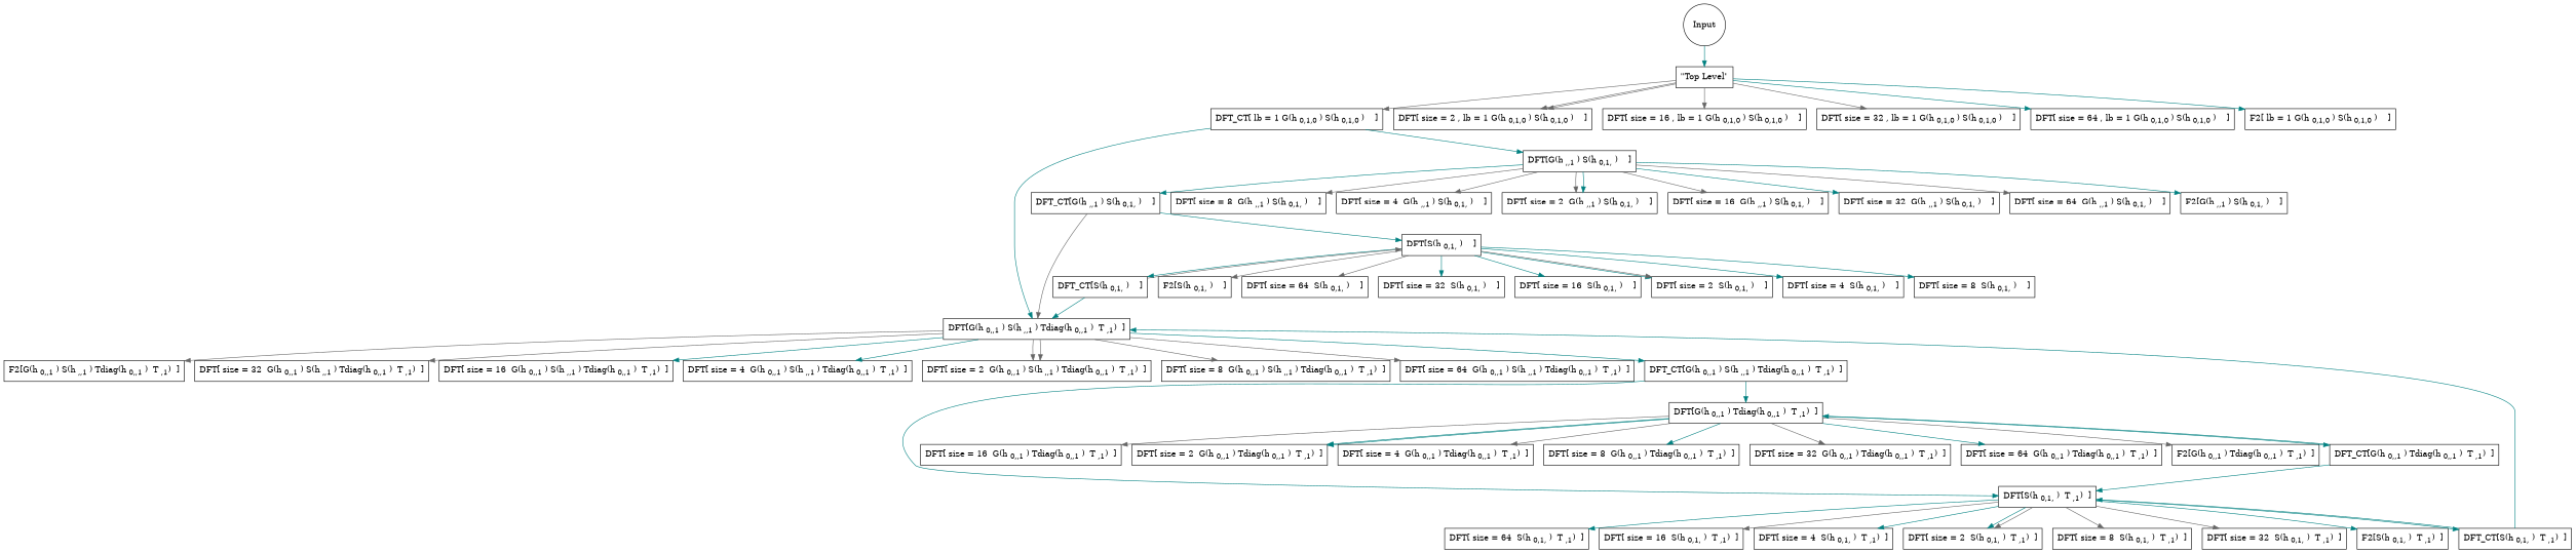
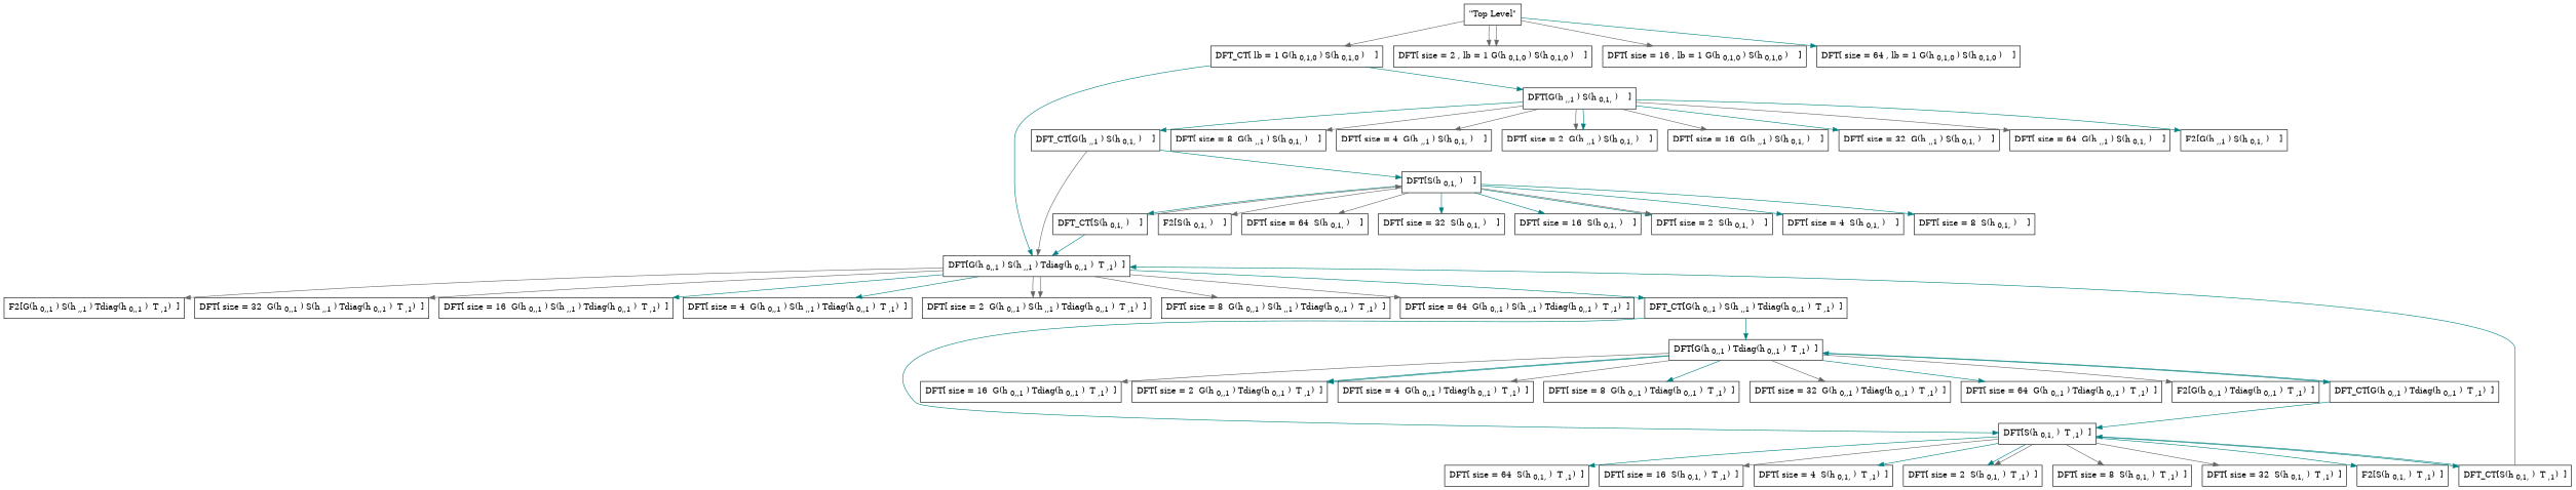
  digraph {
    node [shape=box]
    edge [color=teal]
-   n1 [label=<Input> shape=circle]
    n2 [label=<"Top Level"> shape=polygon]
    n3 [label=<DFT_CT[ lb = 1 G(h<SUB> 0,1,0 </SUB>) S(h<SUB> 0,1,0 </SUB>)    ]>]
    n4 [label=<DFT[ size = 2 , lb = 1 G(h<SUB> 0,1,0 </SUB>) S(h<SUB> 0,1,0 </SUB>)    ]>]
    n5 [label=<DFT[ size = 16 , lb = 1 G(h<SUB> 0,1,0 </SUB>) S(h<SUB> 0,1,0 </SUB>)    ]>]
-   n6 [label=<DFT[ size = 32 , lb = 1 G(h<SUB> 0,1,0 </SUB>) S(h<SUB> 0,1,0 </SUB>)    ]>]
    n7 [label=<DFT[ size = 64 , lb = 1 G(h<SUB> 0,1,0 </SUB>) S(h<SUB> 0,1,0 </SUB>)    ]>]
-   n8 [label=<F2[ lb = 1 G(h<SUB> 0,1,0 </SUB>) S(h<SUB> 0,1,0 </SUB>)    ]>]
    n9 [label=<DFT[G(h<SUB> 0,,1 </SUB>) S(h<SUB> ,,1 </SUB>) Tdiag(h<SUB> 0,,1 </SUB>)  T<SUP> </SUP><SUB>,1</SUB>)  ]>]
    n10 [label=<DFT[G(h<SUB> ,,1 </SUB>) S(h<SUB> 0,1, </SUB>)    ]>]
    n11 [label=<F2[G(h<SUB> 0,,1 </SUB>) S(h<SUB> ,,1 </SUB>) Tdiag(h<SUB> 0,,1 </SUB>)  T<SUP> </SUP><SUB>,1</SUB>)  ]>]
    n12 [label=<DFT[ size = 32  G(h<SUB> 0,,1 </SUB>) S(h<SUB> ,,1 </SUB>) Tdiag(h<SUB> 0,,1 </SUB>)  T<SUP> </SUP><SUB>,1</SUB>)  ]>]
    n13 [label=<DFT[ size = 16  G(h<SUB> 0,,1 </SUB>) S(h<SUB> ,,1 </SUB>) Tdiag(h<SUB> 0,,1 </SUB>)  T<SUP> </SUP><SUB>,1</SUB>)  ]>]
    n14 [label=<DFT[ size = 4  G(h<SUB> 0,,1 </SUB>) S(h<SUB> ,,1 </SUB>) Tdiag(h<SUB> 0,,1 </SUB>)  T<SUP> </SUP><SUB>,1</SUB>)  ]>]
    n15 [label=<DFT[ size = 2  G(h<SUB> 0,,1 </SUB>) S(h<SUB> ,,1 </SUB>) Tdiag(h<SUB> 0,,1 </SUB>)  T<SUP> </SUP><SUB>,1</SUB>)  ]>]
    n16 [label=<DFT[ size = 8  G(h<SUB> 0,,1 </SUB>) S(h<SUB> ,,1 </SUB>) Tdiag(h<SUB> 0,,1 </SUB>)  T<SUP> </SUP><SUB>,1</SUB>)  ]>]
    n17 [label=<DFT[ size = 64  G(h<SUB> 0,,1 </SUB>) S(h<SUB> ,,1 </SUB>) Tdiag(h<SUB> 0,,1 </SUB>)  T<SUP> </SUP><SUB>,1</SUB>)  ]>]
    n18 [label=<DFT_CT[G(h<SUB> 0,,1 </SUB>) S(h<SUB> ,,1 </SUB>) Tdiag(h<SUB> 0,,1 </SUB>)  T<SUP> </SUP><SUB>,1</SUB>)  ]>]
    n19 [label=<DFT_CT[G(h<SUB> ,,1 </SUB>) S(h<SUB> 0,1, </SUB>)    ]>]
    n20 [label=<DFT[ size = 8  G(h<SUB> ,,1 </SUB>) S(h<SUB> 0,1, </SUB>)    ]>]
    n21 [label=<DFT[ size = 4  G(h<SUB> ,,1 </SUB>) S(h<SUB> 0,1, </SUB>)    ]>]
    n22 [label=<DFT[ size = 2  G(h<SUB> ,,1 </SUB>) S(h<SUB> 0,1, </SUB>)    ]>]
    n23 [label=<DFT[ size = 16  G(h<SUB> ,,1 </SUB>) S(h<SUB> 0,1, </SUB>)    ]>]
    n24 [label=<DFT[ size = 32  G(h<SUB> ,,1 </SUB>) S(h<SUB> 0,1, </SUB>)    ]>]
    n25 [label=<DFT[ size = 64  G(h<SUB> ,,1 </SUB>) S(h<SUB> 0,1, </SUB>)    ]>]
    n26 [label=<F2[G(h<SUB> ,,1 </SUB>) S(h<SUB> 0,1, </SUB>)    ]>]
    n27 [label=<DFT[S(h<SUB> 0,1, </SUB>)  T<SUP> </SUP><SUB>,1</SUB>)  ]>]
    n28 [label=<DFT[G(h<SUB> 0,,1 </SUB>) Tdiag(h<SUB> 0,,1 </SUB>)  T<SUP> </SUP><SUB>,1</SUB>)  ]>]
    n29 [label=<DFT[S(h<SUB> 0,1, </SUB>)    ]>]
    n30 [label=<DFT_CT[S(h<SUB> 0,1, </SUB>)    ]>]
    n31 [label=<F2[S(h<SUB> 0,1, </SUB>)    ]>]
    n32 [label=<DFT[ size = 64  S(h<SUB> 0,1, </SUB>)    ]>]
    n33 [label=<DFT[ size = 32  S(h<SUB> 0,1, </SUB>)    ]>]
    n34 [label=<DFT[ size = 16  S(h<SUB> 0,1, </SUB>)    ]>]
    n35 [label=<DFT[ size = 2  S(h<SUB> 0,1, </SUB>)    ]>]
    n36 [label=<DFT[ size = 4  S(h<SUB> 0,1, </SUB>)    ]>]
    n37 [label=<DFT[ size = 8  S(h<SUB> 0,1, </SUB>)    ]>]
    n38 [label=<DFT[ size = 64  S(h<SUB> 0,1, </SUB>)  T<SUP> </SUP><SUB>,1</SUB>)  ]>]
    n39 [label=<DFT[ size = 16  S(h<SUB> 0,1, </SUB>)  T<SUP> </SUP><SUB>,1</SUB>)  ]>]
    n40 [label=<DFT[ size = 4  S(h<SUB> 0,1, </SUB>)  T<SUP> </SUP><SUB>,1</SUB>)  ]>]
    n41 [label=<DFT[ size = 2  S(h<SUB> 0,1, </SUB>)  T<SUP> </SUP><SUB>,1</SUB>)  ]>]
    n42 [label=<DFT[ size = 8  S(h<SUB> 0,1, </SUB>)  T<SUP> </SUP><SUB>,1</SUB>)  ]>]
    n43 [label=<DFT[ size = 32  S(h<SUB> 0,1, </SUB>)  T<SUP> </SUP><SUB>,1</SUB>)  ]>]
    n44 [label=<F2[S(h<SUB> 0,1, </SUB>)  T<SUP> </SUP><SUB>,1</SUB>)  ]>]
    n45 [label=<DFT_CT[S(h<SUB> 0,1, </SUB>)  T<SUP> </SUP><SUB>,1</SUB>)  ]>]
    n46 [label=<DFT[ size = 16  G(h<SUB> 0,,1 </SUB>) Tdiag(h<SUB> 0,,1 </SUB>)  T<SUP> </SUP><SUB>,1</SUB>)  ]>]
    n47 [label=<DFT[ size = 2  G(h<SUB> 0,,1 </SUB>) Tdiag(h<SUB> 0,,1 </SUB>)  T<SUP> </SUP><SUB>,1</SUB>)  ]>]
    n48 [label=<DFT[ size = 4  G(h<SUB> 0,,1 </SUB>) Tdiag(h<SUB> 0,,1 </SUB>)  T<SUP> </SUP><SUB>,1</SUB>)  ]>]
    n49 [label=<DFT[ size = 8  G(h<SUB> 0,,1 </SUB>) Tdiag(h<SUB> 0,,1 </SUB>)  T<SUP> </SUP><SUB>,1</SUB>)  ]>]
    n50 [label=<DFT[ size = 32  G(h<SUB> 0,,1 </SUB>) Tdiag(h<SUB> 0,,1 </SUB>)  T<SUP> </SUP><SUB>,1</SUB>)  ]>]
    n51 [label=<DFT[ size = 64  G(h<SUB> 0,,1 </SUB>) Tdiag(h<SUB> 0,,1 </SUB>)  T<SUP> </SUP><SUB>,1</SUB>)  ]>]
    n52 [label=<F2[G(h<SUB> 0,,1 </SUB>) Tdiag(h<SUB> 0,,1 </SUB>)  T<SUP> </SUP><SUB>,1</SUB>)  ]>]
    n53 [label=<DFT_CT[G(h<SUB> 0,,1 </SUB>) Tdiag(h<SUB> 0,,1 </SUB>)  T<SUP> </SUP><SUB>,1</SUB>)  ]>]
-   n1 -> n2
    n2 -> n3 [color=gray40]
    n2 -> n4 [color=gray40]
    n2 -> n4 [color=gray40]
    n2 -> n5 [color=gray40]
-   n2 -> n6 [color=gray40]
    n2 -> n7
-   n2 -> n8
    n3 -> n9
    n3 -> n10
    n9 -> n11 [color=gray40]
    n9 -> n12 [color=gray40]
    n9 -> n13
    n9 -> n14
    n9 -> n15 [color=gray40]
    n9 -> n15 [color=gray40]
    n9 -> n16 [color=gray40]
    n9 -> n17 [color=gray40]
    n9 -> n18
    n10 -> n19
    n10 -> n20 [color=gray40]
    n10 -> n21 [color=gray40]
    n10 -> n22 [color=gray40]
    n10 -> n22
    n10 -> n23 [color=gray40]
    n10 -> n24
    n10 -> n25 [color=gray40]
    n10 -> n26
    n18 -> n27
    n18 -> n28
    n19 -> n9 [color=gray40]
    n19 -> n29
    n27 -> n38
    n27 -> n39 [color=gray40]
    n27 -> n40
    n27 -> n41
    n27 -> n41 [color=gray40]
    n27 -> n42 [color=gray40]
    n27 -> n43 [color=gray40]
    n27 -> n44
    n27 -> n45
    n28 -> n46 [color=gray40]
    n28 -> n47
    n28 -> n47
    n28 -> n48 [color=gray40]
    n28 -> n49
    n28 -> n50 [color=gray40]
    n28 -> n51
    n28 -> n52 [color=gray40]
    n28 -> n53
    n29 -> n30
    n29 -> n31 [color=gray40]
    n29 -> n32 [color=gray40]
    n29 -> n33
    n29 -> n34
    n29 -> n35
    n29 -> n35 [color=gray40]
    n29 -> n36
    n29 -> n37
    n30 -> n9
    n30 -> n29 [color=gray40]
    n45 -> n9
    n45 -> n27
    n53 -> n27
    n53 -> n28
  }
